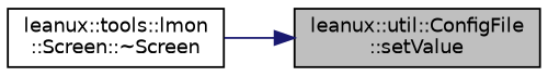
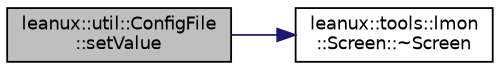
  digraph {
    rankdir=RL
    node [color=black fontname=Helvetica fontsize=10 shape=record]
    n1 [fillcolor=grey75 fontcolor=black height=0.2 label="leanux::util::ConfigFile\l::setValue" style=filled width=0.4]
    n2 [height=0.2 label="leanux::tools::lmon\l::Screen::~Screen" width=0.4]
-   n1 -> n2 [color=midnightblue dir=back fontname=Helvetica fontsize=10 labelfontname=Helvetica labelfontsize=10 style=solid]
+   n2 -> n1 [color=midnightblue dir=back fontname=Helvetica fontsize=10 labelfontname=Helvetica labelfontsize=10 style=solid]
  }
